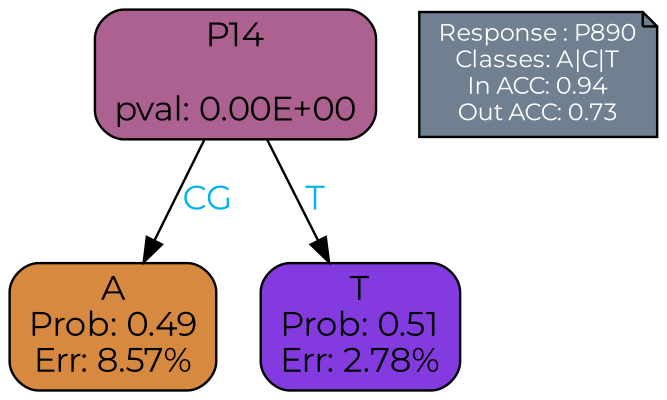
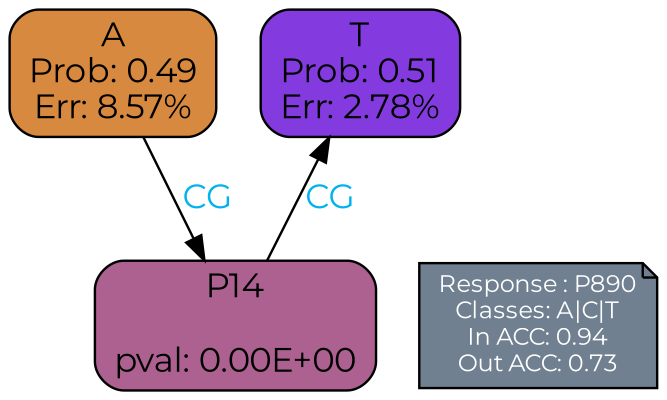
  digraph {
    fontname=Montserrat
    ranksep=equally
    splines=polylines
    node [color=black fontname=Montserrat shape=box style="filled, rounded"]
    edge [fontcolor=deepskyblue2 fontname=Montserrat]
    n1 [fillcolor="#d6893f" label="A\nProb: 0.49\nErr: 8.57%"]
    n2 [fillcolor="#833be0" label="T\nProb: 0.51\nErr: 2.78%"]
    n3 [align=left fillcolor=slategray fontcolor=white fontsize=10 label="Response : P890\nClasses: A|C|T\nIn ACC: 0.94\nOut ACC: 0.73\n" shape=note style=filled]
    n4 [fillcolor="#ac6190" label="P14\n\npval: 0.00E+00"]
    subgraph sub_1 {
      rank=same
      n1
      n2
    }
    subgraph sub_2 {
      rank=same
      n3
      n4
    }
-   n4 -> n1 [label=CG]
-   n4 -> n2 [label=T]
+   n1 -> n4 [label=CG]
+   n4 -> n2 [label=CG]
  }
